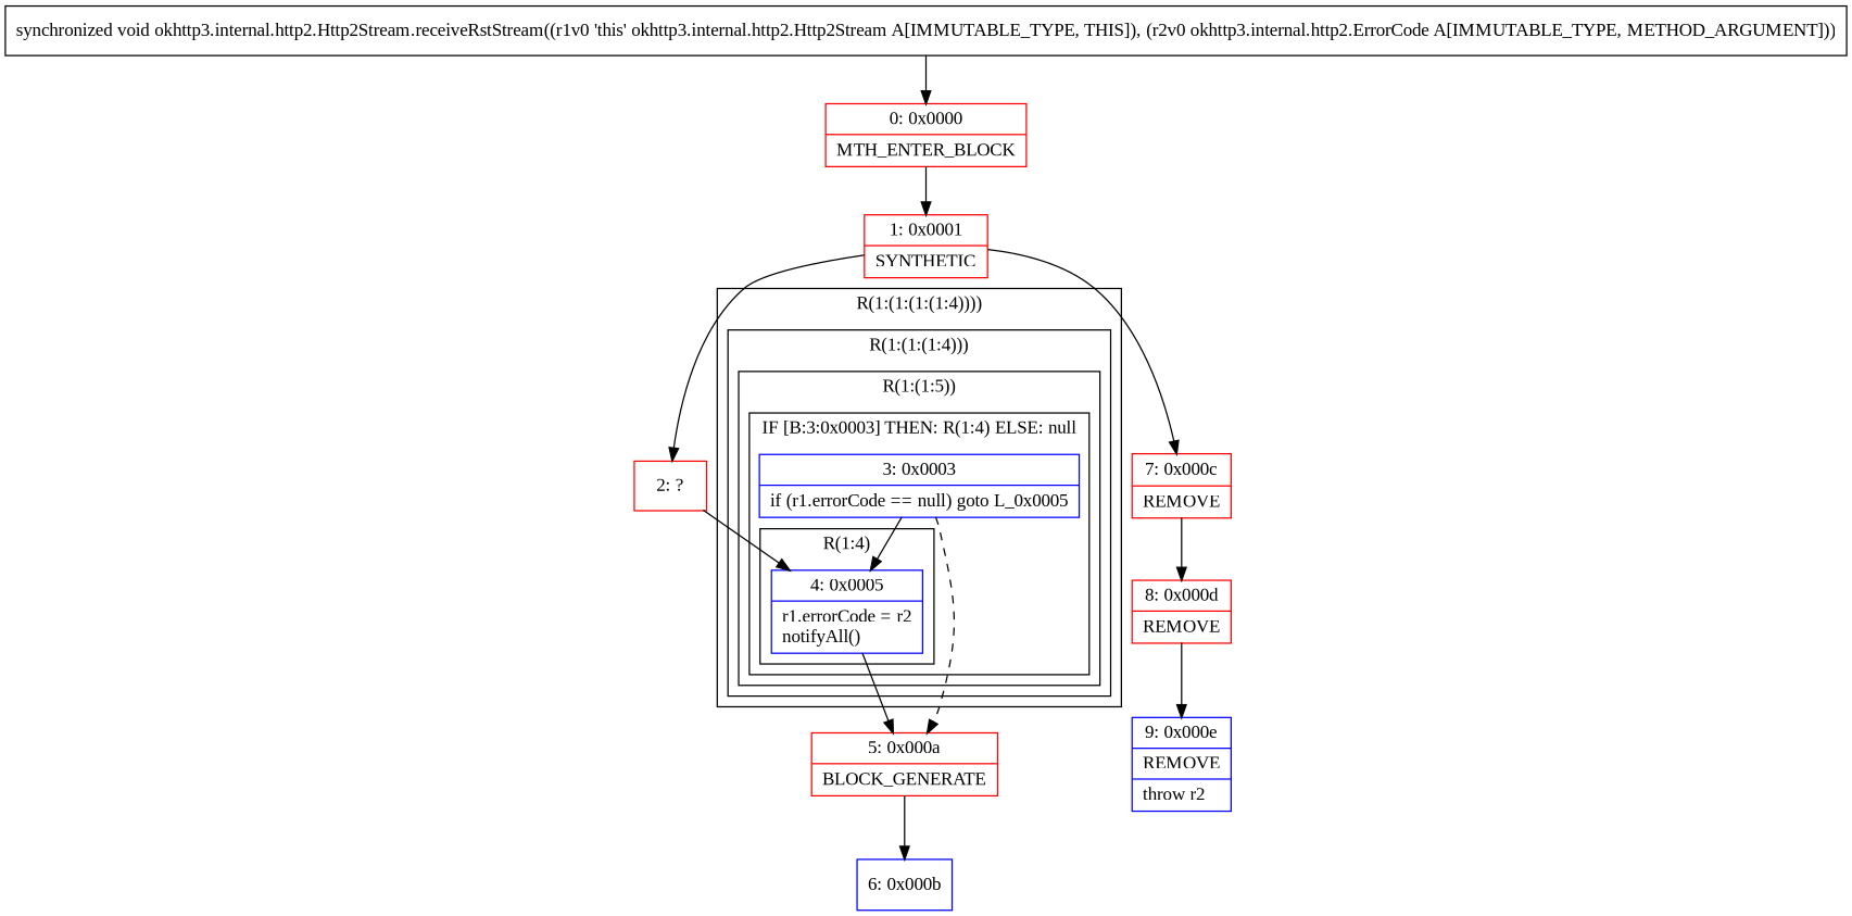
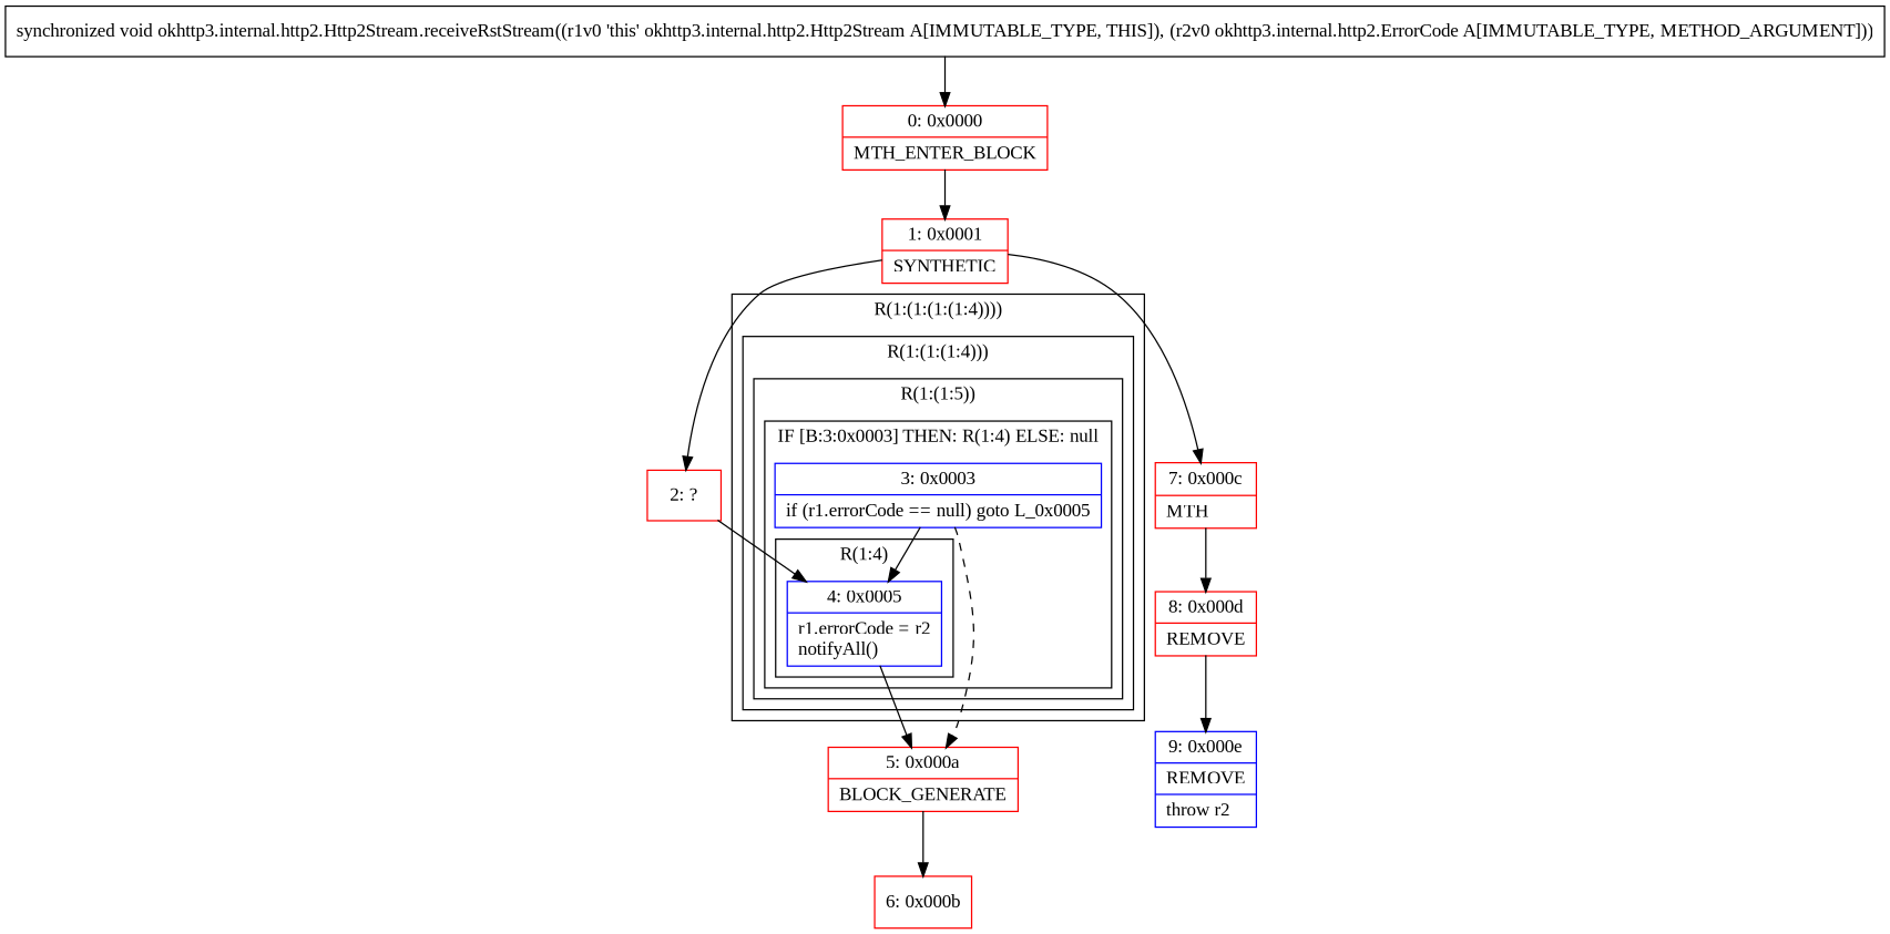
  digraph {
    fontname="Liberation Serif"
    node [color=red fontname="Liberation Serif" shape=record]
    edge [fontname="Liberation Serif"]
    n1 [color=blue label="{4\:\ 0x0005|r1.errorCode = r2\lnotifyAll()\l}"]
    n2 [color=blue label="{3\:\ 0x0003|if (r1.errorCode == null) goto L_0x0005\l}"]
    n3 [label="{5\:\ 0x000a|BLOCK_GENERATE\l}"]
-   n4 [color=blue label="{6\:\ 0x000b}"]
+   n4 [label="{6\:\ 0x000b}"]
    n5 [label="{0\:\ 0x0000|MTH_ENTER_BLOCK\l}"]
    n6 [label="{1\:\ 0x0001|SYNTHETIC\l}"]
    n7 [label="{2\:\ ?}"]
-   n8 [label="{7\:\ 0x000c|REMOVE\l}"]
+   n8 [label="{7\:\ 0x000c|MTH\l}"]
    n9 [label="{8\:\ 0x000d|REMOVE\l}"]
    n10 [color=blue label="{9\:\ 0x000e|REMOVE\l|throw r2\l}"]
    n11 [label="{synchronized void okhttp3.internal.http2.Http2Stream.receiveRstStream((r1v0 'this' okhttp3.internal.http2.Http2Stream A[IMMUTABLE_TYPE, THIS]), (r2v0 okhttp3.internal.http2.ErrorCode A[IMMUTABLE_TYPE, METHOD_ARGUMENT])) }" color=""]
    subgraph cluster_1 {
      label="R(1:(1:(1:(1:4))))"
      subgraph cluster_2 {
        label="R(1:(1:(1:4)))"
        subgraph cluster_3 {
          label="R(1:(1:5))"
          subgraph cluster_4 {
            label="IF [B:3:0x0003] THEN: R(1:4) ELSE: null"
            n2
            subgraph cluster_5 {
              label="R(1:4)"
              n1
            }
          }
        }
      }
    }
    n1 -> n3
    n2 -> n1
    n2 -> n3 [style=dashed]
    n3 -> n4
    n5 -> n6
    n6 -> n7
    n6 -> n8
    n7 -> n1
    n8 -> n9
    n9 -> n10
    n11 -> n5
  }
